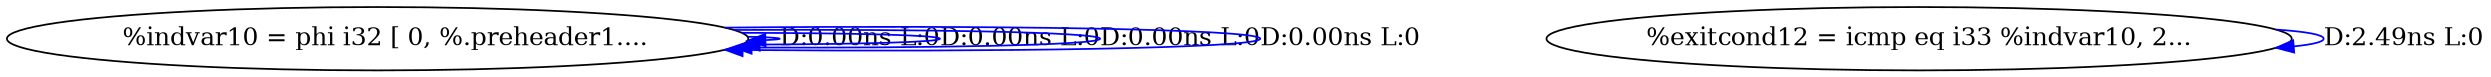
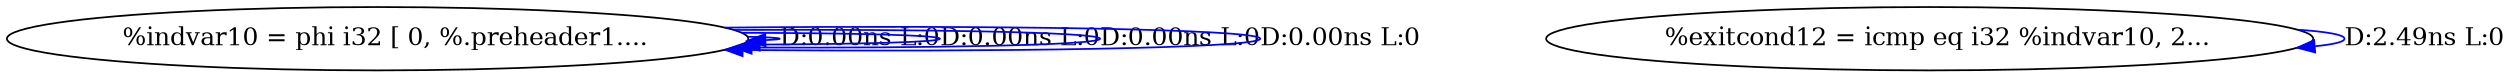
  digraph {
    edge [color=blue]
    n1 [label="  %indvar10 = phi i32 [ 0, %.preheader1...."]
-   n2 [label="%exitcond12 = icmp eq i33 %indvar10, 2..."]
+   n2 [label="  %exitcond12 = icmp eq i32 %indvar10, 2..."]
    n1 -> n1 [label="D:0.00ns L:0"]
    n1 -> n1 [label="D:0.00ns L:0"]
    n1 -> n1 [label="D:0.00ns L:0"]
    n1 -> n1 [label="D:0.00ns L:0"]
    n2 -> n2 [label="D:2.49ns L:0"]
  }
